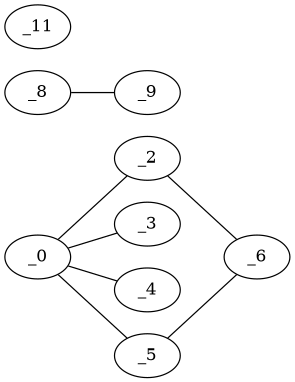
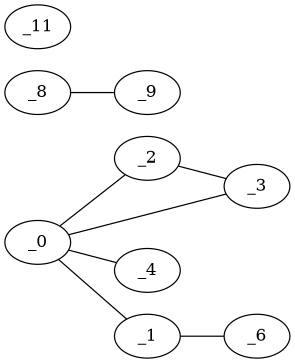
  graph {
    rankdir=LR
    node [charge=0 chem=1 symbol="C  " x=2.866 y=1.299]
    edge [valence=1]
    n1 [label=_0 y=-0.433]
    _2 [x=2 y=-0.933]
    _3 [x=2 y=0.067]
    _4 [chem=4 symbol="N  " x=3.366 y=-1.299]
-   _5 [x=3.366 y=0.433]
+   _5 [x=3.366 y=0.433 label=_1]
    _6 [chem=2 symbol="O  "]
    _8 [x=4.866]
    _9 [x=5.866]
    n9 [chem=7 label=_11 symbol="Cl " x=7.866 y=0]
    n1 -- _2
    n1 -- _3
    n1 -- _4
    n1 -- _5
-   _2 -- _6
+   _2 -- _3
    _5 -- _6 [valence=2]
    _8 -- _9
  }
